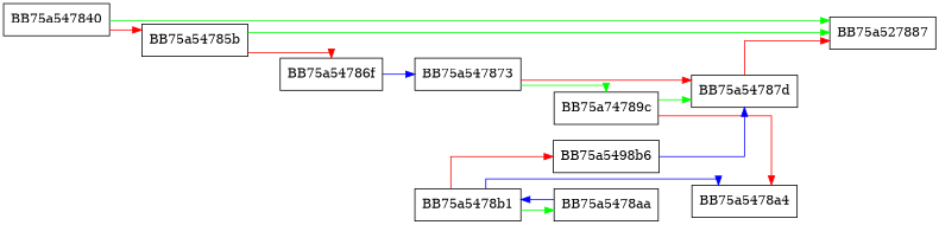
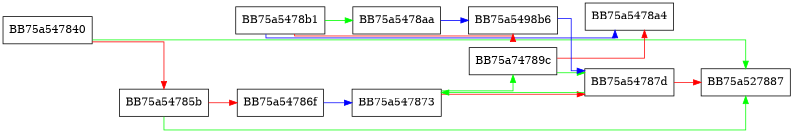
  digraph {
    rankdir=LR
    splines=ortho
    node [shape=box]
    edge [color=green]
    n1 [label=BB75a527887]
    BB75a547840
    BB75a54785b
    BB75a54786f
    BB75a547873
    n6 [label=BB75a74789c]
    BB75a54787d
    BB75a5478a4
    BB75a5478b1
    BB75a5478aa
    n11 [label=BB75a5498b6]
    BB75a547840 -> n1
    BB75a547840 -> BB75a54785b [color=red]
    BB75a54785b -> n1
    BB75a54785b -> BB75a54786f [color=red]
    BB75a54786f -> BB75a547873 [color=blue]
    BB75a547873 -> n6
    BB75a547873 -> BB75a54787d [color=red]
    n6 -> BB75a54787d
    n6 -> BB75a5478a4 [color=red]
    BB75a54787d -> n1 [color=red]
+   BB75a54787d -> BB75a547873
    BB75a5478b1 -> BB75a5478a4 [color=blue]
    BB75a5478b1 -> BB75a5478aa
    BB75a5478b1 -> n11 [color=red]
-   BB75a5478aa -> BB75a5478b1 [color=blue]
+   BB75a5478aa -> n11 [color=blue]
    n11 -> BB75a54787d [color=blue]
  }
